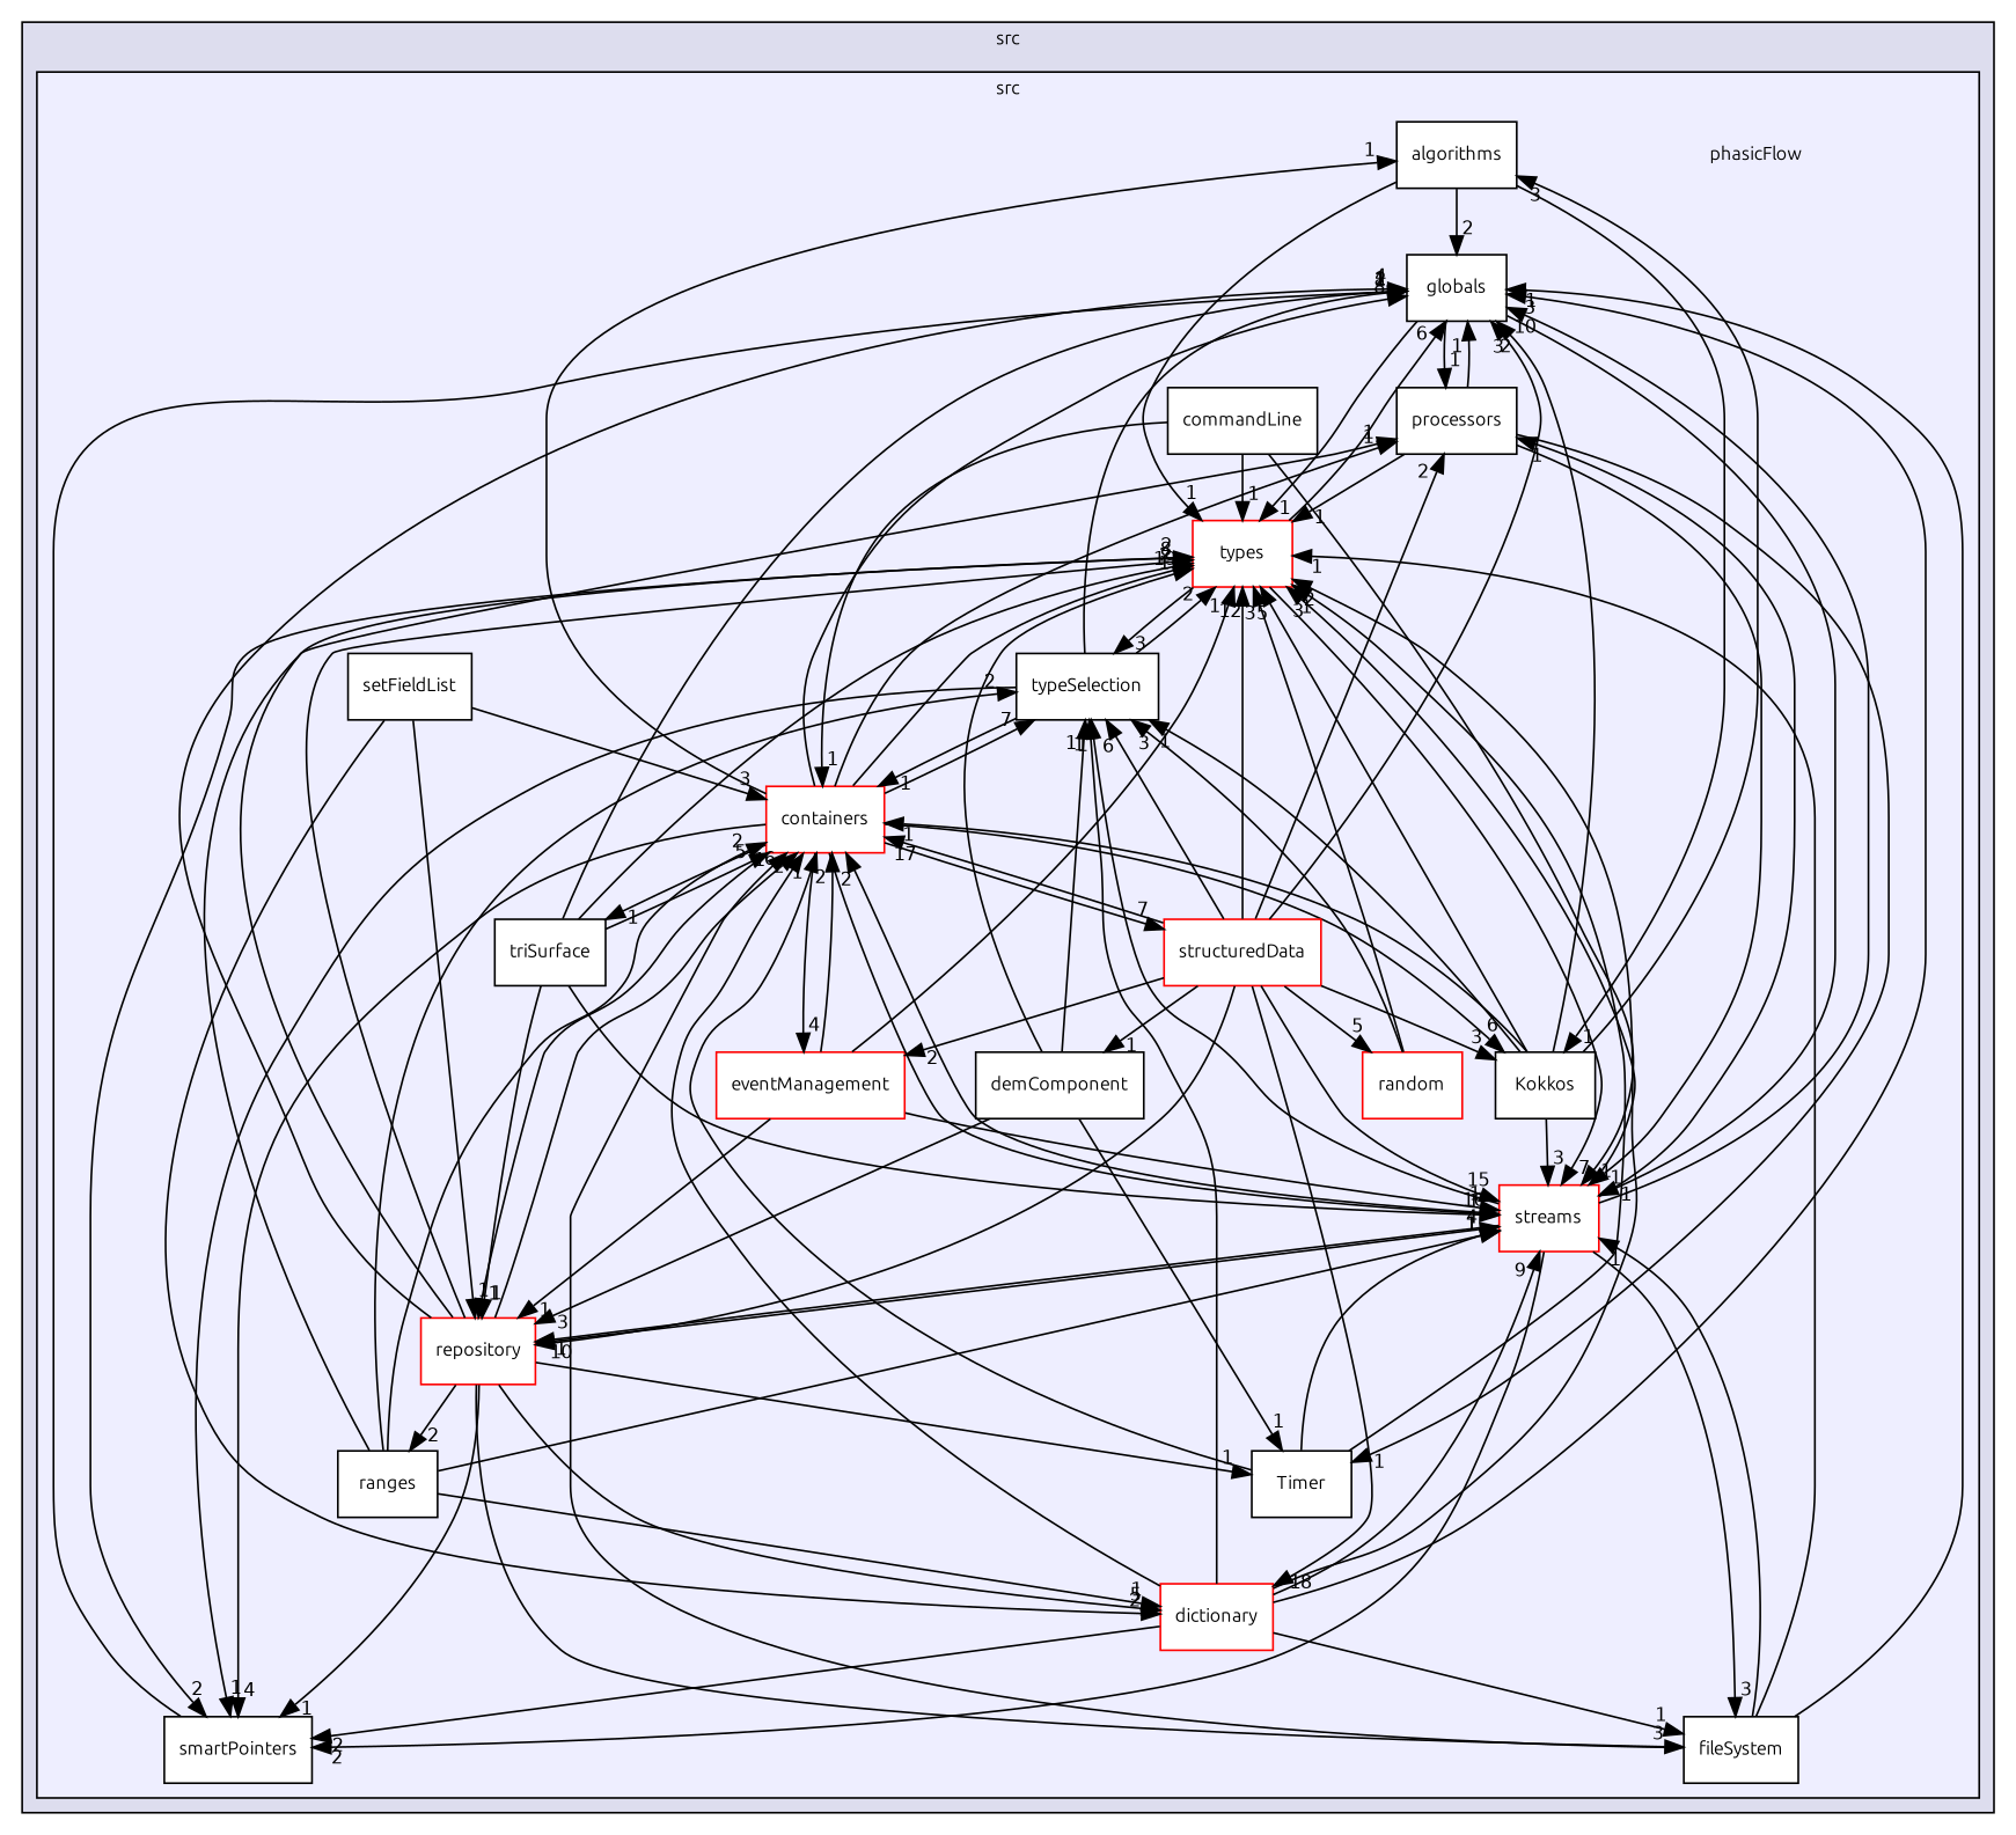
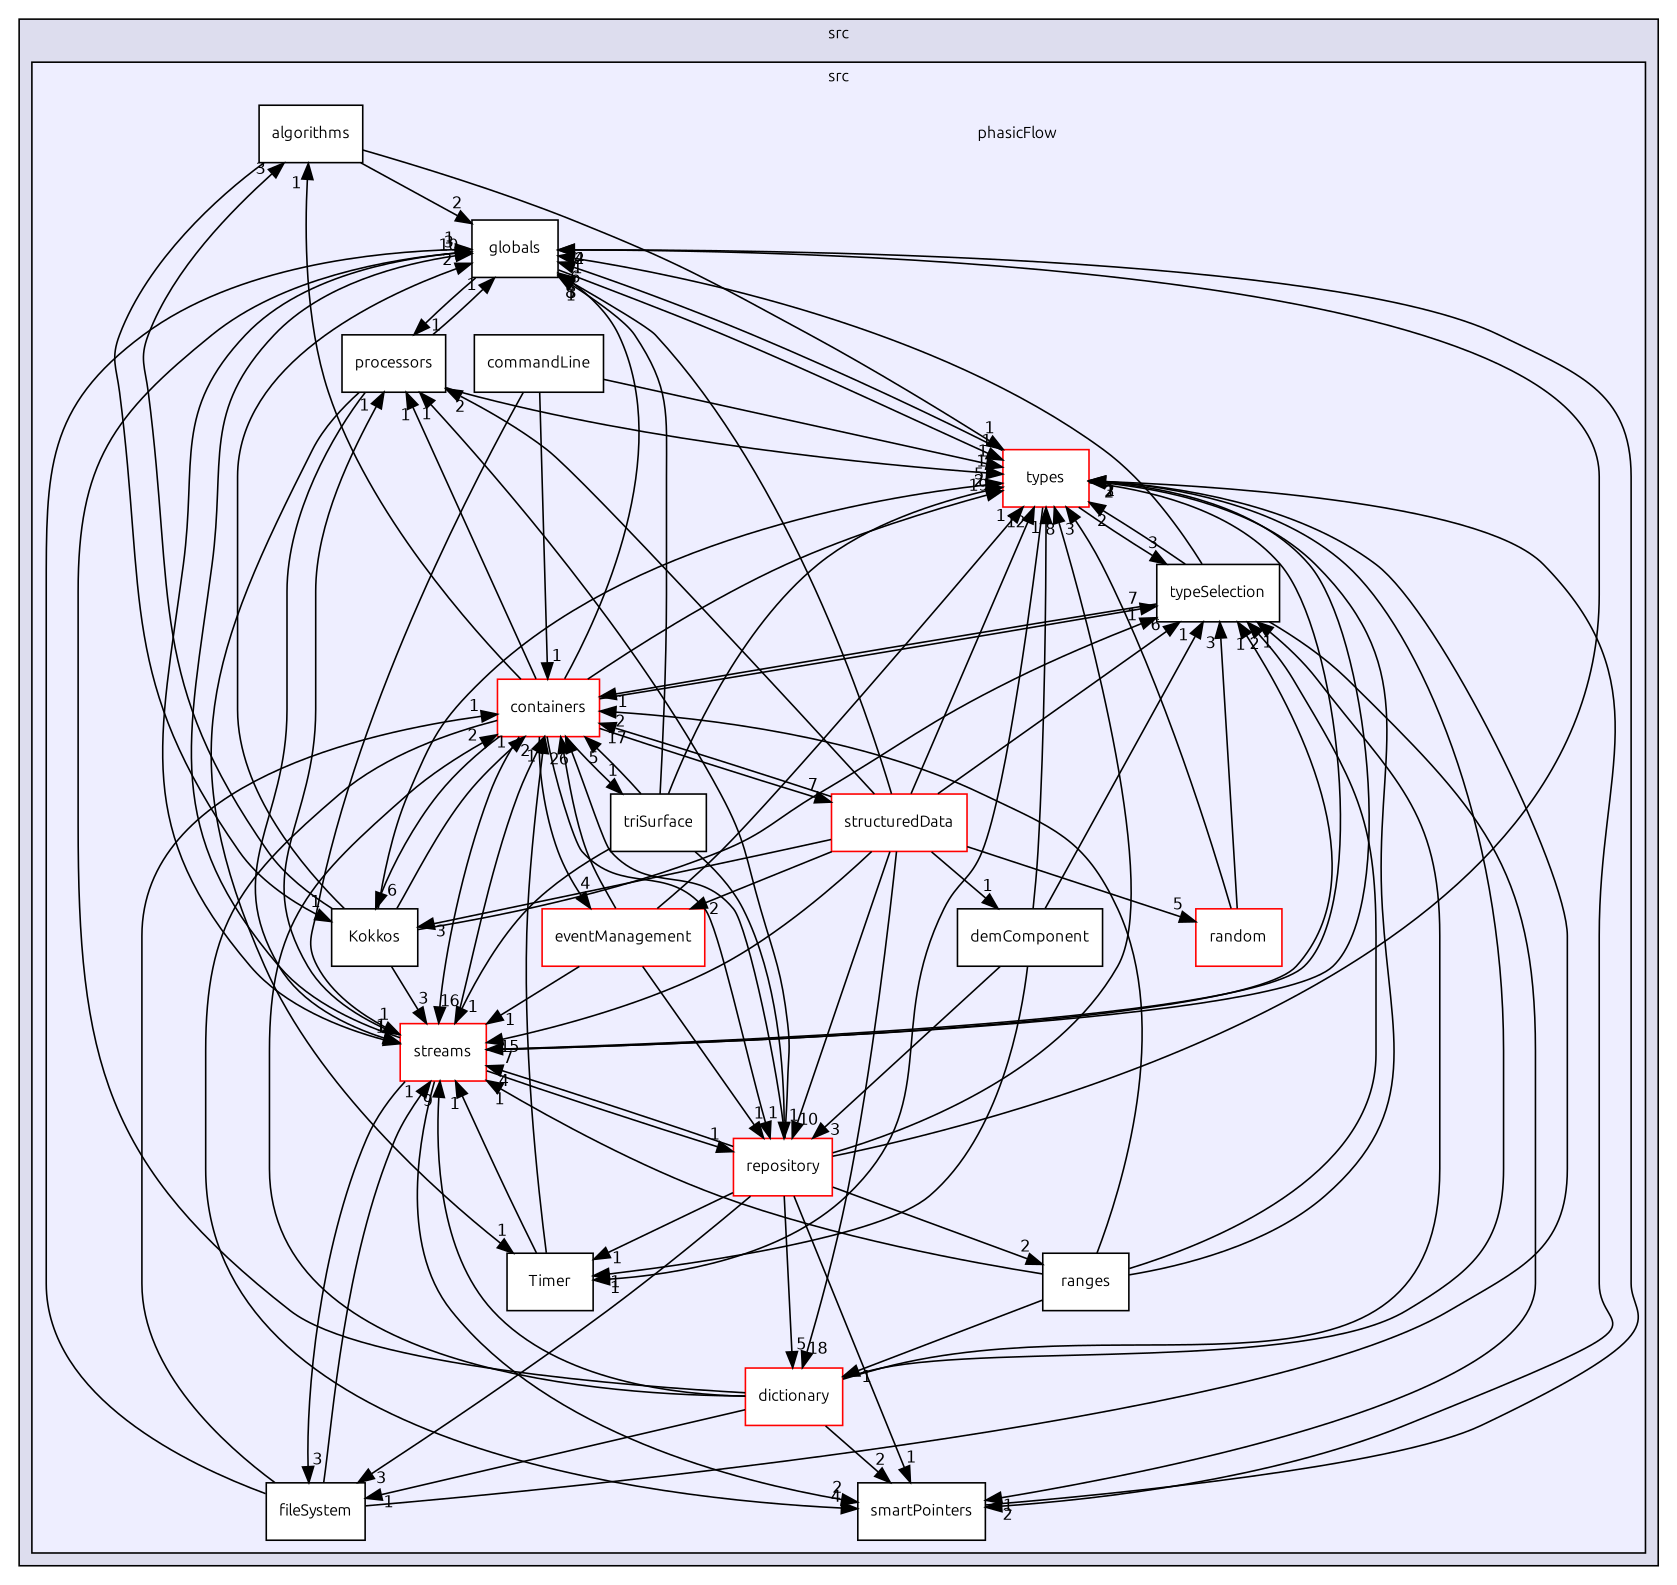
  digraph {
    compound=true
    fontname=Ubuntu
    node [fontname=Ubuntu fontsize=10 shape=box color=black fillcolor=white style=filled]
    edge [fontname=Ubuntu headlabel=1 labeldistance=1.5 labelfontname=Helvetica labelfontsize=10]
    n1 [label=phasicFlow shape=plaintext color="" fillcolor="" style=""]
    n2 [label=algorithms]
    n3 [label=commandLine]
    n4 [color=red label=containers]
    n5 [label=demComponent]
    n6 [color=red label=dictionary]
    n7 [color=red label=eventManagement]
    n8 [label=fileSystem]
    n9 [label=globals]
    n10 [label=Kokkos]
    n11 [label=processors]
    n12 [color=red label=random]
    n13 [label=ranges]
    n14 [color=red label=repository]
-   n15 [label=setFieldList]
    n16 [label=smartPointers]
    n17 [color=red label=streams]
    n18 [color=red label=structuredData]
    n19 [label=Timer]
    n20 [label=triSurface]
    n21 [color=red label=types]
    n22 [label=typeSelection]
    subgraph cluster_1 {
      bgcolor="#ddddee"
      fontsize=10
      label=src
      pencolor=black
      subgraph cluster_2 {
        bgcolor="#eeeeff"
        fontsize=10
        label=src
        pencolor=black
        n1
        n2
        n3
        n4
        n5
        n6
        n7
        n8
        n9
        n10
        n11
        n12
        n13
        n14
-       n15
        n16
        n17
        n18
        n19
        n20
        n21
        n22
      }
    }
    n2 -> n9 [headlabel=2]
    n2 -> n10
    n2 -> n21
    n3 -> n4
    n3 -> n17
    n3 -> n21
    n4 -> n2
    n4 -> n7 [headlabel=4]
    n4 -> n9 [headlabel=8]
    n4 -> n10 [headlabel=6]
    n4 -> n11
    n4 -> n14
    n4 -> n16 [headlabel=4]
    n4 -> n17 [headlabel=16]
    n4 -> n18 [headlabel=7]
    n4 -> n20
    n4 -> n21 [headlabel=19]
    n4 -> n22 [headlabel=7]
    n5 -> n14 [headlabel=3]
    n5 -> n19
    n5 -> n21
    n5 -> n22
    n6 -> n4 [headlabel=2]
    n6 -> n8
    n6 -> n9 [headlabel=3]
    n6 -> n16 [headlabel=2]
    n6 -> n17 [headlabel=9]
    n6 -> n21 [headlabel=2]
    n6 -> n22
    n7 -> n4 [headlabel=2]
    n7 -> n14
    n7 -> n17
    n7 -> n21
    n8 -> n4
    n8 -> n9
    n8 -> n17
    n8 -> n21
    n9 -> n11
    n9 -> n17
    n9 -> n21
    n10 -> n2 [headlabel=3]
    n10 -> n4
    n10 -> n9 [headlabel=2]
    n10 -> n17 [headlabel=3]
    n10 -> n21 [headlabel=5]
    n10 -> n22
    n11 -> n9
    n11 -> n17
    n11 -> n19
    n11 -> n21
    n12 -> n21 [headlabel=3]
    n12 -> n22 [headlabel=3]
    n13 -> n4 [headlabel=2]
    n13 -> n6
    n13 -> n17
    n13 -> n21 [headlabel=2]
    n13 -> n22 [headlabel=2]
    n14 -> n4 [headlabel=6]
    n14 -> n6 [headlabel=5]
    n14 -> n8 [headlabel=3]
    n14 -> n9 [headlabel=4]
    n14 -> n11
    n14 -> n13 [headlabel=2]
    n14 -> n16
    n14 -> n17 [headlabel=4]
    n14 -> n19
    n14 -> n21 [headlabel=8]
-   n15 -> n4 [headlabel=3]
-   n15 -> n6 [headlabel=2]
-   n15 -> n14
    n16 -> n9 [headlabel=2]
    n17 -> n4 [headlabel=2]
    n17 -> n8 [headlabel=3]
    n17 -> n9 [headlabel=10]
    n17 -> n11
    n17 -> n14
    n17 -> n16 [headlabel=2]
    n17 -> n21 [headlabel=3]
    n17 -> n22
    n18 -> n4 [headlabel=17]
    n18 -> n5
    n18 -> n6 [headlabel=18]
    n18 -> n7 [headlabel=2]
    n18 -> n9 [headlabel=3]
    n18 -> n10 [headlabel=3]
    n18 -> n11 [headlabel=2]
    n18 -> n12 [headlabel=5]
    n18 -> n14 [headlabel=10]
    n18 -> n17 [headlabel=15]
    n18 -> n21 [headlabel=12]
    n18 -> n22 [headlabel=6]
    n19 -> n4
    n19 -> n17
-   n19 -> n21
+   n21 -> n19
    n20 -> n4 [headlabel=5]
    n20 -> n9
    n20 -> n14
    n20 -> n17
    n20 -> n21 [headlabel=2]
    n21 -> n9 [headlabel=6]
    n21 -> n16 [headlabel=2]
    n21 -> n17 [headlabel=7]
    n21 -> n22 [headlabel=3]
    n22 -> n4
    n22 -> n9
    n22 -> n16
    n22 -> n21 [headlabel=2]
  }
